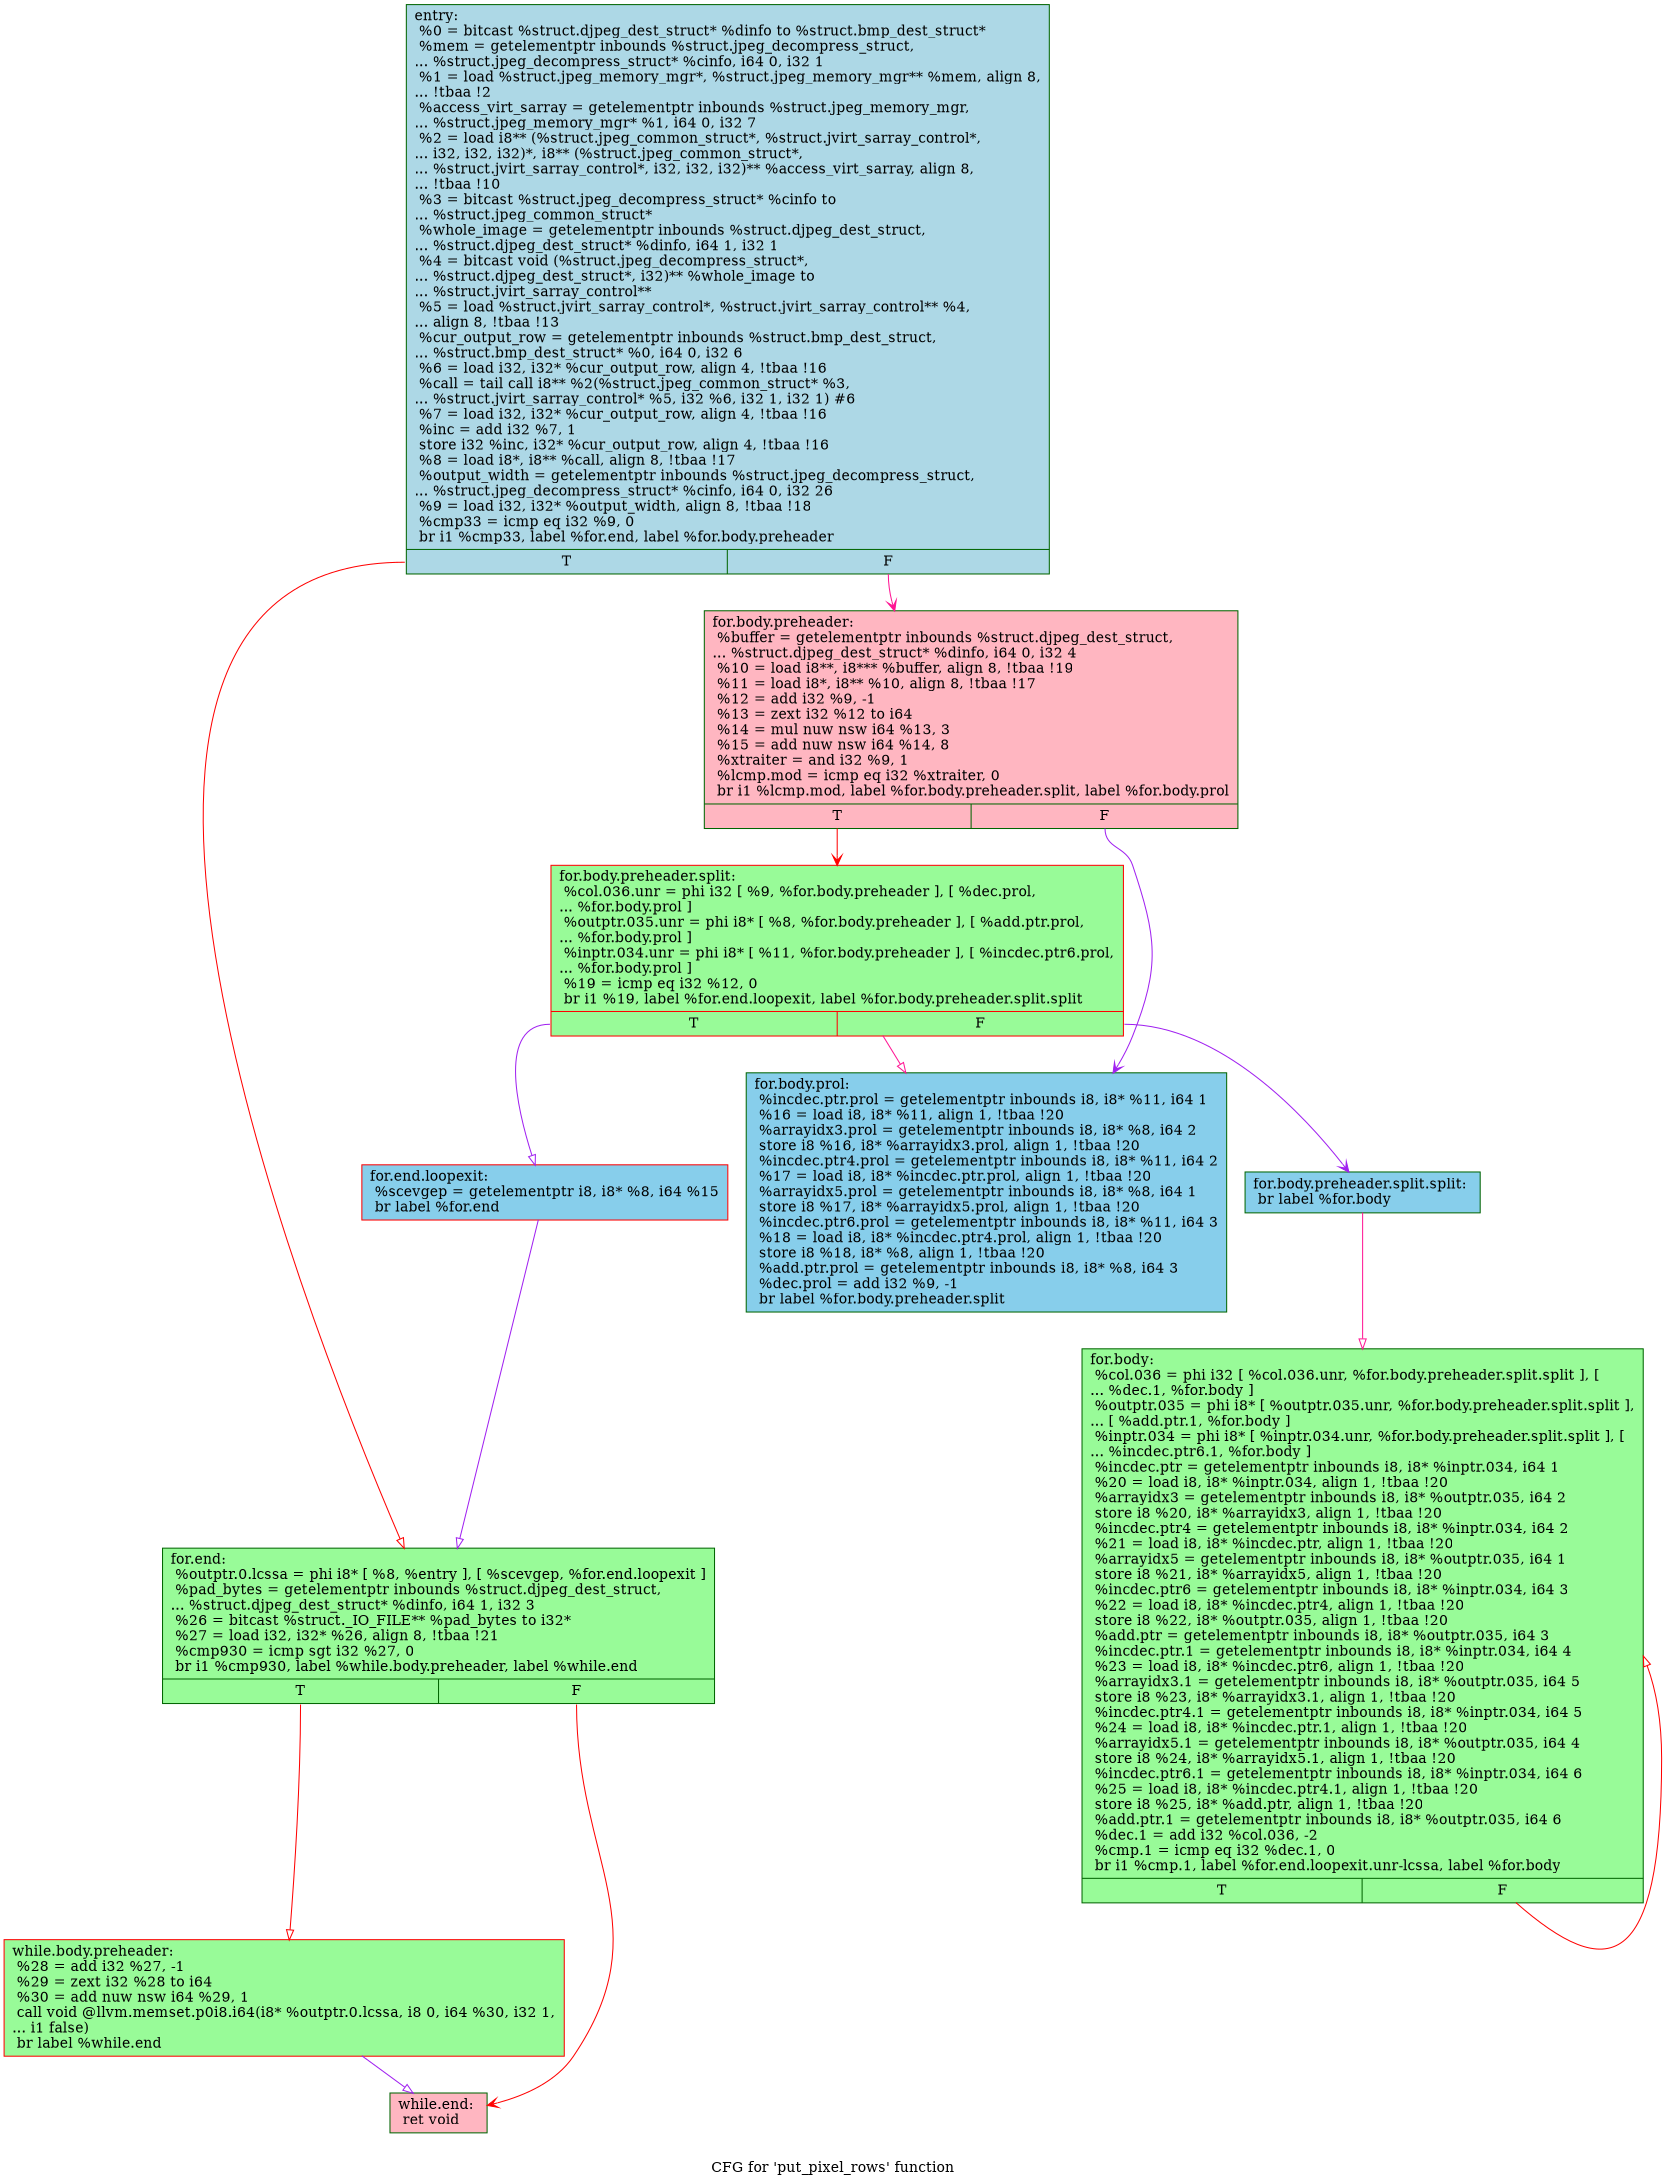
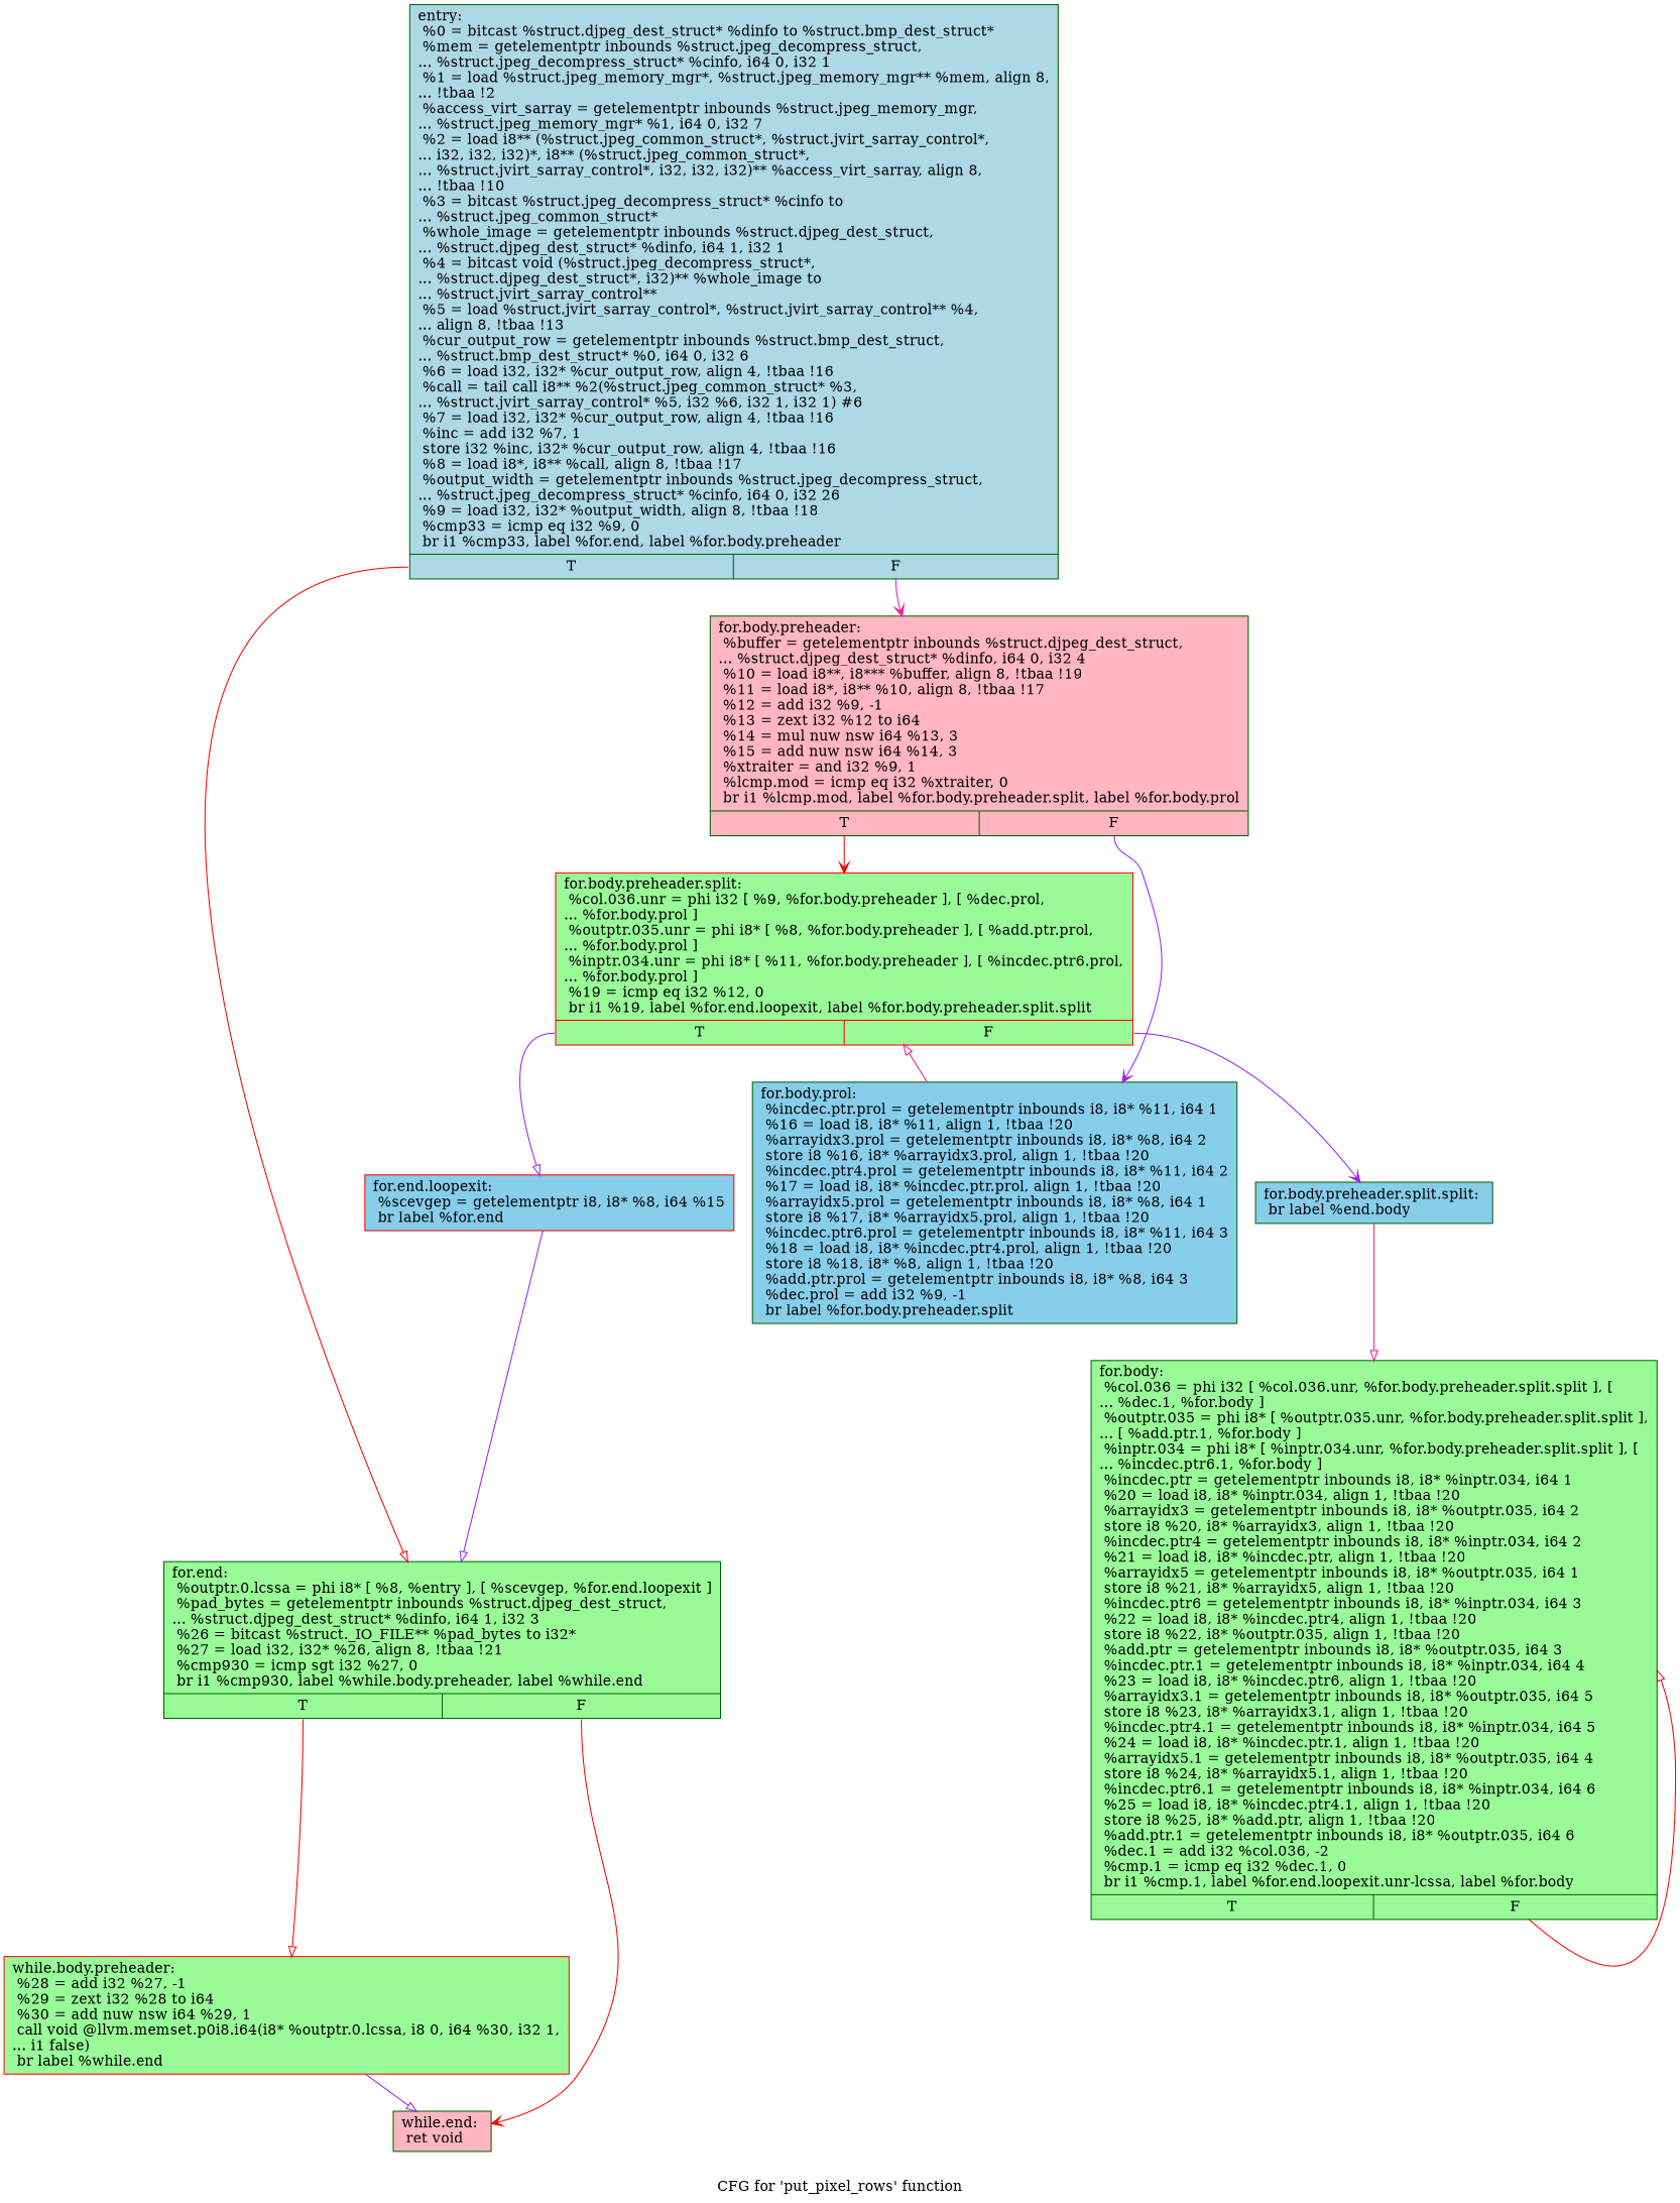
  digraph {
    fontname="DejaVu Serif"
    label="CFG for 'put_pixel_rows' function"
    node [color=darkgreen fillcolor=palegreen fontname="DejaVu Serif" shape=record style=filled]
    edge [arrowhead=onormal color=red fontname="DejaVu Serif" tailport=s1]
    n1 [fillcolor=lightblue label="{entry:\l  %0 = bitcast %struct.djpeg_dest_struct* %dinfo to %struct.bmp_dest_struct*\l  %mem = getelementptr inbounds %struct.jpeg_decompress_struct,\l... %struct.jpeg_decompress_struct* %cinfo, i64 0, i32 1\l  %1 = load %struct.jpeg_memory_mgr*, %struct.jpeg_memory_mgr** %mem, align 8,\l... !tbaa !2\l  %access_virt_sarray = getelementptr inbounds %struct.jpeg_memory_mgr,\l... %struct.jpeg_memory_mgr* %1, i64 0, i32 7\l  %2 = load i8** (%struct.jpeg_common_struct*, %struct.jvirt_sarray_control*,\l... i32, i32, i32)*, i8** (%struct.jpeg_common_struct*,\l... %struct.jvirt_sarray_control*, i32, i32, i32)** %access_virt_sarray, align 8,\l... !tbaa !10\l  %3 = bitcast %struct.jpeg_decompress_struct* %cinfo to\l... %struct.jpeg_common_struct*\l  %whole_image = getelementptr inbounds %struct.djpeg_dest_struct,\l... %struct.djpeg_dest_struct* %dinfo, i64 1, i32 1\l  %4 = bitcast void (%struct.jpeg_decompress_struct*,\l... %struct.djpeg_dest_struct*, i32)** %whole_image to\l... %struct.jvirt_sarray_control**\l  %5 = load %struct.jvirt_sarray_control*, %struct.jvirt_sarray_control** %4,\l... align 8, !tbaa !13\l  %cur_output_row = getelementptr inbounds %struct.bmp_dest_struct,\l... %struct.bmp_dest_struct* %0, i64 0, i32 6\l  %6 = load i32, i32* %cur_output_row, align 4, !tbaa !16\l  %call = tail call i8** %2(%struct.jpeg_common_struct* %3,\l... %struct.jvirt_sarray_control* %5, i32 %6, i32 1, i32 1) #6\l  %7 = load i32, i32* %cur_output_row, align 4, !tbaa !16\l  %inc = add i32 %7, 1\l  store i32 %inc, i32* %cur_output_row, align 4, !tbaa !16\l  %8 = load i8*, i8** %call, align 8, !tbaa !17\l  %output_width = getelementptr inbounds %struct.jpeg_decompress_struct,\l... %struct.jpeg_decompress_struct* %cinfo, i64 0, i32 26\l  %9 = load i32, i32* %output_width, align 8, !tbaa !18\l  %cmp33 = icmp eq i32 %9, 0\l  br i1 %cmp33, label %for.end, label %for.body.preheader\l|{<s0>T|<s1>F}}"]
    n2 [label="{for.end:                                          \l  %outptr.0.lcssa = phi i8* [ %8, %entry ], [ %scevgep, %for.end.loopexit ]\l  %pad_bytes = getelementptr inbounds %struct.djpeg_dest_struct,\l... %struct.djpeg_dest_struct* %dinfo, i64 1, i32 3\l  %26 = bitcast %struct._IO_FILE** %pad_bytes to i32*\l  %27 = load i32, i32* %26, align 8, !tbaa !21\l  %cmp930 = icmp sgt i32 %27, 0\l  br i1 %cmp930, label %while.body.preheader, label %while.end\l|{<s0>T|<s1>F}}"]
-   n3 [fillcolor=lightpink label="{for.body.preheader:                               \l  %buffer = getelementptr inbounds %struct.djpeg_dest_struct,\l... %struct.djpeg_dest_struct* %dinfo, i64 0, i32 4\l  %10 = load i8**, i8*** %buffer, align 8, !tbaa !19\l  %11 = load i8*, i8** %10, align 8, !tbaa !17\l  %12 = add i32 %9, -1\l  %13 = zext i32 %12 to i64\l  %14 = mul nuw nsw i64 %13, 3\l  %15 = add nuw nsw i64 %14, 8\l  %xtraiter = and i32 %9, 1\l  %lcmp.mod = icmp eq i32 %xtraiter, 0\l  br i1 %lcmp.mod, label %for.body.preheader.split, label %for.body.prol\l|{<s0>T|<s1>F}}"]
+   n3 [fillcolor=lightpink label="{for.body.preheader:                               \l  %buffer = getelementptr inbounds %struct.djpeg_dest_struct,\l... %struct.djpeg_dest_struct* %dinfo, i64 0, i32 4\l  %10 = load i8**, i8*** %buffer, align 8, !tbaa !19\l  %11 = load i8*, i8** %10, align 8, !tbaa !17\l  %12 = add i32 %9, -1\l  %13 = zext i32 %12 to i64\l  %14 = mul nuw nsw i64 %13, 3\l  %15 = add nuw nsw i64 %14, 3\l  %xtraiter = and i32 %9, 1\l  %lcmp.mod = icmp eq i32 %xtraiter, 0\l  br i1 %lcmp.mod, label %for.body.preheader.split, label %for.body.prol\l|{<s0>T|<s1>F}}"]
    n4 [color=red label="{while.body.preheader:                             \l  %28 = add i32 %27, -1\l  %29 = zext i32 %28 to i64\l  %30 = add nuw nsw i64 %29, 1\l  call void @llvm.memset.p0i8.i64(i8* %outptr.0.lcssa, i8 0, i64 %30, i32 1,\l... i1 false)\l  br label %while.end\l}"]
    n5 [fillcolor=lightpink label="{while.end:                                        \l  ret void\l}"]
    n6 [color=red label="{for.body.preheader.split:                         \l  %col.036.unr = phi i32 [ %9, %for.body.preheader ], [ %dec.prol,\l... %for.body.prol ]\l  %outptr.035.unr = phi i8* [ %8, %for.body.preheader ], [ %add.ptr.prol,\l... %for.body.prol ]\l  %inptr.034.unr = phi i8* [ %11, %for.body.preheader ], [ %incdec.ptr6.prol,\l... %for.body.prol ]\l  %19 = icmp eq i32 %12, 0\l  br i1 %19, label %for.end.loopexit, label %for.body.preheader.split.split\l|{<s0>T|<s1>F}}"]
    n7 [fillcolor=skyblue label="{for.body.prol:                                    \l  %incdec.ptr.prol = getelementptr inbounds i8, i8* %11, i64 1\l  %16 = load i8, i8* %11, align 1, !tbaa !20\l  %arrayidx3.prol = getelementptr inbounds i8, i8* %8, i64 2\l  store i8 %16, i8* %arrayidx3.prol, align 1, !tbaa !20\l  %incdec.ptr4.prol = getelementptr inbounds i8, i8* %11, i64 2\l  %17 = load i8, i8* %incdec.ptr.prol, align 1, !tbaa !20\l  %arrayidx5.prol = getelementptr inbounds i8, i8* %8, i64 1\l  store i8 %17, i8* %arrayidx5.prol, align 1, !tbaa !20\l  %incdec.ptr6.prol = getelementptr inbounds i8, i8* %11, i64 3\l  %18 = load i8, i8* %incdec.ptr4.prol, align 1, !tbaa !20\l  store i8 %18, i8* %8, align 1, !tbaa !20\l  %add.ptr.prol = getelementptr inbounds i8, i8* %8, i64 3\l  %dec.prol = add i32 %9, -1\l  br label %for.body.preheader.split\l}"]
    n8 [color=red fillcolor=skyblue label="{for.end.loopexit:                                 \l  %scevgep = getelementptr i8, i8* %8, i64 %15\l  br label %for.end\l}"]
-   n9 [fillcolor=skyblue label="{for.body.preheader.split.split:                   \l  br label %for.body\l}"]
+   n9 [fillcolor=skyblue label="{for.body.preheader.split.split:                   \l  br label %end.body\l}"]
    n10 [label="{for.body:                                         \l  %col.036 = phi i32 [ %col.036.unr, %for.body.preheader.split.split ], [\l... %dec.1, %for.body ]\l  %outptr.035 = phi i8* [ %outptr.035.unr, %for.body.preheader.split.split ],\l... [ %add.ptr.1, %for.body ]\l  %inptr.034 = phi i8* [ %inptr.034.unr, %for.body.preheader.split.split ], [\l... %incdec.ptr6.1, %for.body ]\l  %incdec.ptr = getelementptr inbounds i8, i8* %inptr.034, i64 1\l  %20 = load i8, i8* %inptr.034, align 1, !tbaa !20\l  %arrayidx3 = getelementptr inbounds i8, i8* %outptr.035, i64 2\l  store i8 %20, i8* %arrayidx3, align 1, !tbaa !20\l  %incdec.ptr4 = getelementptr inbounds i8, i8* %inptr.034, i64 2\l  %21 = load i8, i8* %incdec.ptr, align 1, !tbaa !20\l  %arrayidx5 = getelementptr inbounds i8, i8* %outptr.035, i64 1\l  store i8 %21, i8* %arrayidx5, align 1, !tbaa !20\l  %incdec.ptr6 = getelementptr inbounds i8, i8* %inptr.034, i64 3\l  %22 = load i8, i8* %incdec.ptr4, align 1, !tbaa !20\l  store i8 %22, i8* %outptr.035, align 1, !tbaa !20\l  %add.ptr = getelementptr inbounds i8, i8* %outptr.035, i64 3\l  %incdec.ptr.1 = getelementptr inbounds i8, i8* %inptr.034, i64 4\l  %23 = load i8, i8* %incdec.ptr6, align 1, !tbaa !20\l  %arrayidx3.1 = getelementptr inbounds i8, i8* %outptr.035, i64 5\l  store i8 %23, i8* %arrayidx3.1, align 1, !tbaa !20\l  %incdec.ptr4.1 = getelementptr inbounds i8, i8* %inptr.034, i64 5\l  %24 = load i8, i8* %incdec.ptr.1, align 1, !tbaa !20\l  %arrayidx5.1 = getelementptr inbounds i8, i8* %outptr.035, i64 4\l  store i8 %24, i8* %arrayidx5.1, align 1, !tbaa !20\l  %incdec.ptr6.1 = getelementptr inbounds i8, i8* %inptr.034, i64 6\l  %25 = load i8, i8* %incdec.ptr4.1, align 1, !tbaa !20\l  store i8 %25, i8* %add.ptr, align 1, !tbaa !20\l  %add.ptr.1 = getelementptr inbounds i8, i8* %outptr.035, i64 6\l  %dec.1 = add i32 %col.036, -2\l  %cmp.1 = icmp eq i32 %dec.1, 0\l  br i1 %cmp.1, label %for.end.loopexit.unr-lcssa, label %for.body\l|{<s0>T|<s1>F}}"]
    n1 -> n2 [tailport=s0]
    n1 -> n3 [arrowhead=vee color=deeppink]
    n2 -> n4 [tailport=s0]
    n2 -> n5 [arrowhead=vee]
    n3 -> n6 [arrowhead=vee tailport=s0]
    n3 -> n7 [arrowhead=vee color=purple]
    n4 -> n5 [color=purple tailport=""]
    n6 -> n8 [color=purple tailport=s0]
    n6 -> n9 [arrowhead=vee color=purple]
-   n6 -> n7 [color=deeppink tailport=""]
+   n7 -> n6 [color=deeppink tailport=""]
    n8 -> n2 [color=purple tailport=""]
    n9 -> n10 [color=deeppink tailport=""]
    n10 -> n10
  }
